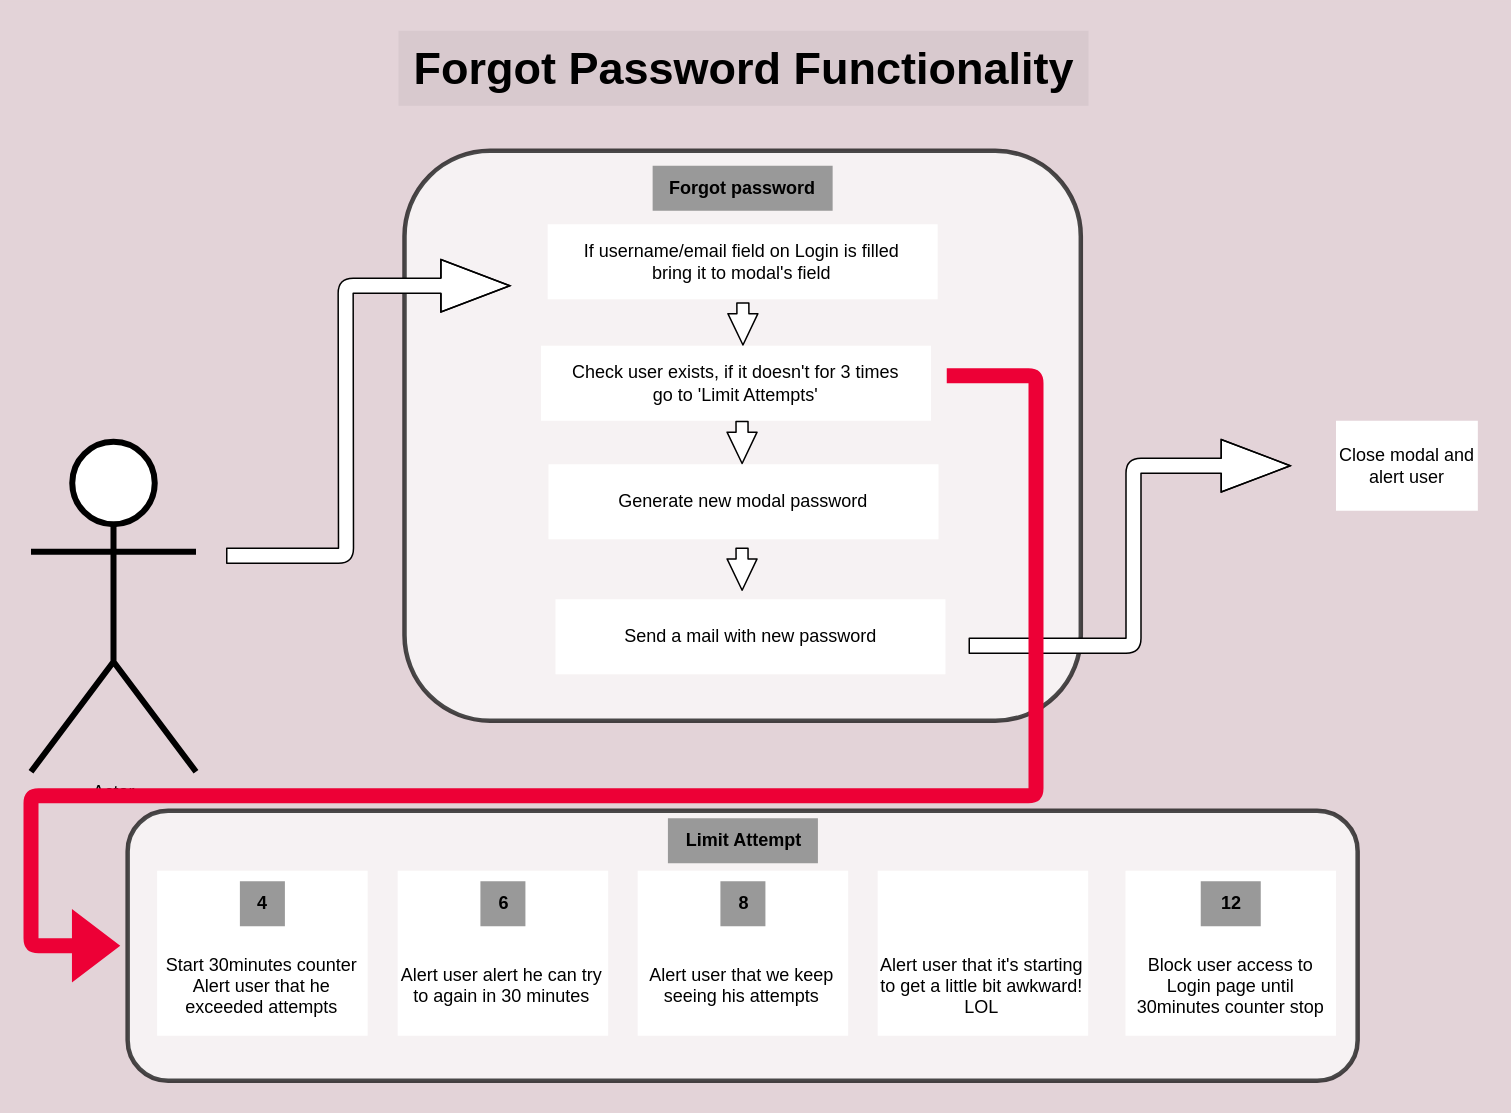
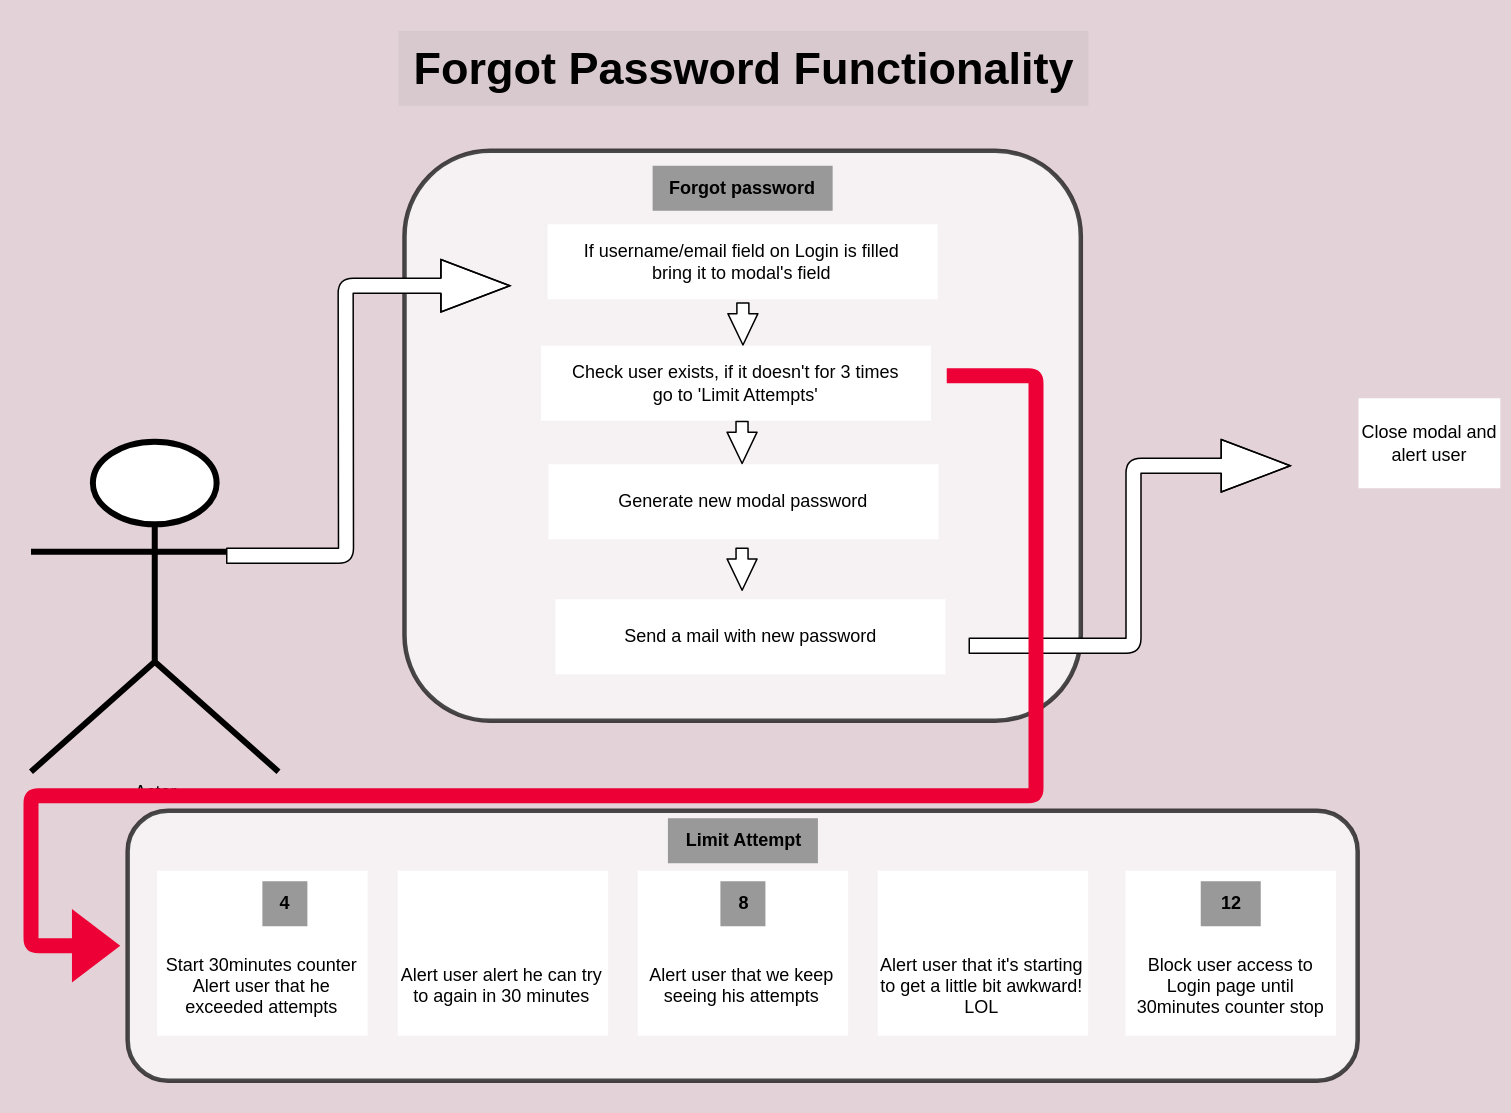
  <mxCell id="0" />
  <mxCell id="1" parent="0" />
  <mxCell id="2" value="" style="rounded=1;whiteSpace=wrap;html=1;shadow=0;strokeWidth=3;fontColor=#000000;opacity=70;" parent="1" vertex="1"><mxGeometry x="269" y="100" width="450.87" height="380" as="geometry" /></mxCell>
  <mxCell id="3" value="&lt;font style=&quot;font-size: 30px;&quot; color=&quot;#000000&quot;&gt;Forgot Password Functionality&lt;br&gt;&lt;/font&gt;" style="text;html=1;align=center;verticalAlign=middle;resizable=0;points=[];autosize=1;strokeColor=none;fillColor=#d8c9ce;shadow=0;strokeWidth=3;fontStyle=1" parent="1" vertex="1"><mxGeometry x="265" y="20" width="460" height="50" as="geometry" /></mxCell>
- <mxCell id="4" value="Actor" style="shape=umlActor;verticalLabelPosition=bottom;verticalAlign=top;html=1;outlineConnect=0;strokeColor=#000000;strokeWidth=4;fontColor=#000000;" parent="1" vertex="1"><mxGeometry x="20" y="294" width="110" height="220" as="geometry" /></mxCell>
+ <mxCell id="4" value="Actor" style="shape=umlActor;verticalLabelPosition=bottom;verticalAlign=top;html=1;outlineConnect=0;strokeColor=#000000;strokeWidth=4;fontColor=#000000;" parent="1" vertex="1"><mxGeometry x="20" y="294" width="165" height="220" as="geometry" /></mxCell>
  <mxCell id="5" value="If username/email field on Login is filled&lt;br&gt;bring it to modal's field" style="rounded=0;whiteSpace=wrap;html=1;strokeColor=none;strokeWidth=4;" parent="1" vertex="1"><mxGeometry x="364.43" y="149" width="260" height="50" as="geometry" /></mxCell>
  <mxCell id="6" value="Check user exists, if it doesn't for 3 times&lt;br&gt;go to 'Limit Attempts'" style="rounded=0;whiteSpace=wrap;html=1;strokeColor=none;strokeWidth=4;" parent="1" vertex="1"><mxGeometry x="360" y="230" width="260" height="50" as="geometry" /></mxCell>
  <mxCell id="7" value="Generate new modal password" style="rounded=0;whiteSpace=wrap;html=1;strokeColor=none;strokeWidth=4;" parent="1" vertex="1"><mxGeometry x="365" y="309" width="260" height="50" as="geometry" /></mxCell>
  <mxCell id="8" value="&lt;b&gt;Forgot password&lt;br&gt;&lt;/b&gt;" style="text;html=1;align=center;verticalAlign=middle;resizable=0;points=[];autosize=1;strokeColor=none;fillColor=#999999;fontColor=#000000;labelBackgroundColor=none;labelBorderColor=none;" parent="1" vertex="1"><mxGeometry x="434.43" y="110" width="120" height="30" as="geometry" /></mxCell>
  <mxCell id="9" value="" style="shape=flexArrow;endArrow=classic;html=1;fillColor=default;endWidth=24;endSize=15;" parent="1" edge="1"><mxGeometry width="50" height="50" relative="1" as="geometry"><mxPoint x="150" y="370" as="sourcePoint" /><mxPoint x="339.77" y="190" as="targetPoint" /><Array as="points"><mxPoint x="230" y="370" /><mxPoint x="229.77" y="190" /></Array></mxGeometry></mxCell>
  <mxCell id="10" value="" style="shape=flexArrow;endArrow=classic;html=1;fillColor=default;endWidth=24;endSize=15;" parent="1" edge="1"><mxGeometry width="50" height="50" relative="1" as="geometry"><mxPoint x="645" y="430" as="sourcePoint" /><mxPoint x="860" y="310" as="targetPoint" /><Array as="points"><mxPoint x="755" y="430" /><mxPoint x="755" y="310" /></Array></mxGeometry></mxCell>
- <mxCell id="11" value="Close modal and alert user" style="rounded=0;whiteSpace=wrap;html=1;strokeColor=none;strokeWidth=4;" parent="1" vertex="1"><mxGeometry x="890" y="280" width="94.56" height="60" as="geometry" /></mxCell>
+ <mxCell id="11" value="Close modal and alert user" style="rounded=0;whiteSpace=wrap;html=1;strokeColor=none;strokeWidth=4;" parent="1" vertex="1"><mxGeometry x="905" y="265" width="94.56" height="60" as="geometry" /></mxCell>
  <mxCell id="12" value="" style="shape=flexArrow;endArrow=classic;html=1;fillColor=#ED0036;strokeColor=none;endWidth=38;endSize=10.4;" parent="1" edge="1"><mxGeometry width="50" height="50" relative="1" as="geometry"><mxPoint x="630" y="250" as="sourcePoint" /><mxPoint x="80" y="630" as="targetPoint" /><Array as="points"><mxPoint x="690" y="250" /><mxPoint x="690" y="530" /><mxPoint x="20" y="530" /><mxPoint x="20" y="630" /></Array></mxGeometry></mxCell>
  <mxCell id="13" value="" style="shape=flexArrow;endArrow=classic;html=1;fillColor=default;endWidth=11;endSize=6.63;width=8;" edge="1" parent="1"><mxGeometry width="50" height="50" relative="1" as="geometry"><mxPoint x="494.58" y="201" as="sourcePoint" /><mxPoint x="494.65" y="230" as="targetPoint" /></mxGeometry></mxCell>
  <mxCell id="14" value="Send a mail with new password" style="rounded=0;whiteSpace=wrap;html=1;strokeColor=none;strokeWidth=4;" vertex="1" parent="1"><mxGeometry x="369.65" y="399" width="260" height="50" as="geometry" /></mxCell>
  <mxCell id="15" value="" style="shape=flexArrow;endArrow=classic;html=1;fillColor=default;endWidth=11;endSize=6.63;width=8;" edge="1" parent="1"><mxGeometry width="50" height="50" relative="1" as="geometry"><mxPoint x="494.01" y="280" as="sourcePoint" /><mxPoint x="494.08" y="309" as="targetPoint" /></mxGeometry></mxCell>
  <mxCell id="16" value="" style="shape=flexArrow;endArrow=classic;html=1;fillColor=default;endWidth=11;endSize=6.63;width=8;" edge="1" parent="1"><mxGeometry width="50" height="50" relative="1" as="geometry"><mxPoint x="494.02" y="364.5" as="sourcePoint" /><mxPoint x="494.09" y="393.5" as="targetPoint" /></mxGeometry></mxCell>
  <mxCell id="17" value="" style="rounded=1;whiteSpace=wrap;html=1;shadow=0;strokeWidth=3;fontColor=#000000;opacity=70;" vertex="1" parent="1"><mxGeometry x="84.43" y="540" width="820" height="180" as="geometry" /></mxCell>
  <mxCell id="18" value="&lt;b&gt;Limit Attempt&lt;br&gt;&lt;/b&gt;" style="text;html=1;align=center;verticalAlign=middle;resizable=0;points=[];autosize=1;strokeColor=none;fillColor=#999999;fontColor=#000000;labelBackgroundColor=none;labelBorderColor=none;" vertex="1" parent="1"><mxGeometry x="444.61" y="545" width="100" height="30" as="geometry" /></mxCell>
  <mxCell id="19" value="&lt;br&gt;&lt;br&gt;&lt;br&gt;Start 30minutes counter&lt;br&gt;Alert user that he exceeded attempts" style="rounded=0;whiteSpace=wrap;html=1;strokeColor=none;strokeWidth=4;" vertex="1" parent="1"><mxGeometry x="104.08" y="580" width="140.35" height="110" as="geometry" /></mxCell>
- <mxCell id="20" value="&lt;b&gt;4&lt;br&gt;&lt;/b&gt;" style="text;html=1;align=center;verticalAlign=middle;resizable=0;points=[];autosize=1;strokeColor=none;fillColor=#999999;fontColor=#000000;labelBackgroundColor=none;labelBorderColor=none;" vertex="1" parent="1"><mxGeometry x="159.26" y="587" width="30" height="30" as="geometry" /></mxCell>
+ <mxCell id="20" value="&lt;b&gt;4&lt;br&gt;&lt;/b&gt;" style="text;html=1;align=center;verticalAlign=middle;resizable=0;points=[];autosize=1;strokeColor=none;fillColor=#999999;fontColor=#000000;labelBackgroundColor=none;labelBorderColor=none;" vertex="1" parent="1"><mxGeometry x="174.26" y="587" width="30" height="30" as="geometry" /></mxCell>
  <mxCell id="21" value="&lt;br&gt;&lt;br&gt;&lt;br&gt;Alert user alert he can try to again in 30 minutes" style="rounded=0;whiteSpace=wrap;html=1;strokeColor=none;strokeWidth=4;" vertex="1" parent="1"><mxGeometry x="264.43" y="580" width="140.35" height="110" as="geometry" /></mxCell>
- <mxCell id="22" value="&lt;b&gt;6&lt;br&gt;&lt;/b&gt;" style="text;html=1;align=center;verticalAlign=middle;resizable=0;points=[];autosize=1;strokeColor=none;fillColor=#999999;fontColor=#000000;labelBackgroundColor=none;labelBorderColor=none;" vertex="1" parent="1"><mxGeometry x="319.61" y="587" width="30" height="30" as="geometry" /></mxCell>
  <mxCell id="23" value="&lt;br&gt;&lt;br&gt;&lt;br&gt;Alert user that we keep seeing his attempts" style="rounded=0;whiteSpace=wrap;html=1;strokeColor=none;strokeWidth=4;" vertex="1" parent="1"><mxGeometry x="424.43" y="580" width="140.35" height="110" as="geometry" /></mxCell>
  <mxCell id="24" value="&lt;b&gt;8&lt;br&gt;&lt;/b&gt;" style="text;html=1;align=center;verticalAlign=middle;resizable=0;points=[];autosize=1;strokeColor=none;fillColor=#999999;fontColor=#000000;labelBackgroundColor=none;labelBorderColor=none;" vertex="1" parent="1"><mxGeometry x="479.61" y="587" width="30" height="30" as="geometry" /></mxCell>
  <mxCell id="25" value="&lt;br&gt;&lt;br&gt;&lt;br&gt;Alert user that it's&amp;nbsp;starting to get a little bit awkward! LOL" style="rounded=0;whiteSpace=wrap;html=1;strokeColor=none;strokeWidth=4;" vertex="1" parent="1"><mxGeometry x="584.43" y="580" width="140.35" height="110" as="geometry" /></mxCell>
  <mxCell id="26" value="&lt;br&gt;&lt;br&gt;&lt;br&gt;Block user access to Login page until 30minutes counter stop" style="rounded=0;whiteSpace=wrap;html=1;strokeColor=none;strokeWidth=4;" vertex="1" parent="1"><mxGeometry x="749.65" y="580" width="140.35" height="110" as="geometry" /></mxCell>
  <mxCell id="27" value="&lt;b&gt;12&lt;br&gt;&lt;/b&gt;" style="text;html=1;align=center;verticalAlign=middle;resizable=0;points=[];autosize=1;strokeColor=none;fillColor=#999999;fontColor=#000000;labelBackgroundColor=none;labelBorderColor=none;" vertex="1" parent="1"><mxGeometry x="799.83" y="587" width="40" height="30" as="geometry" /></mxCell>
